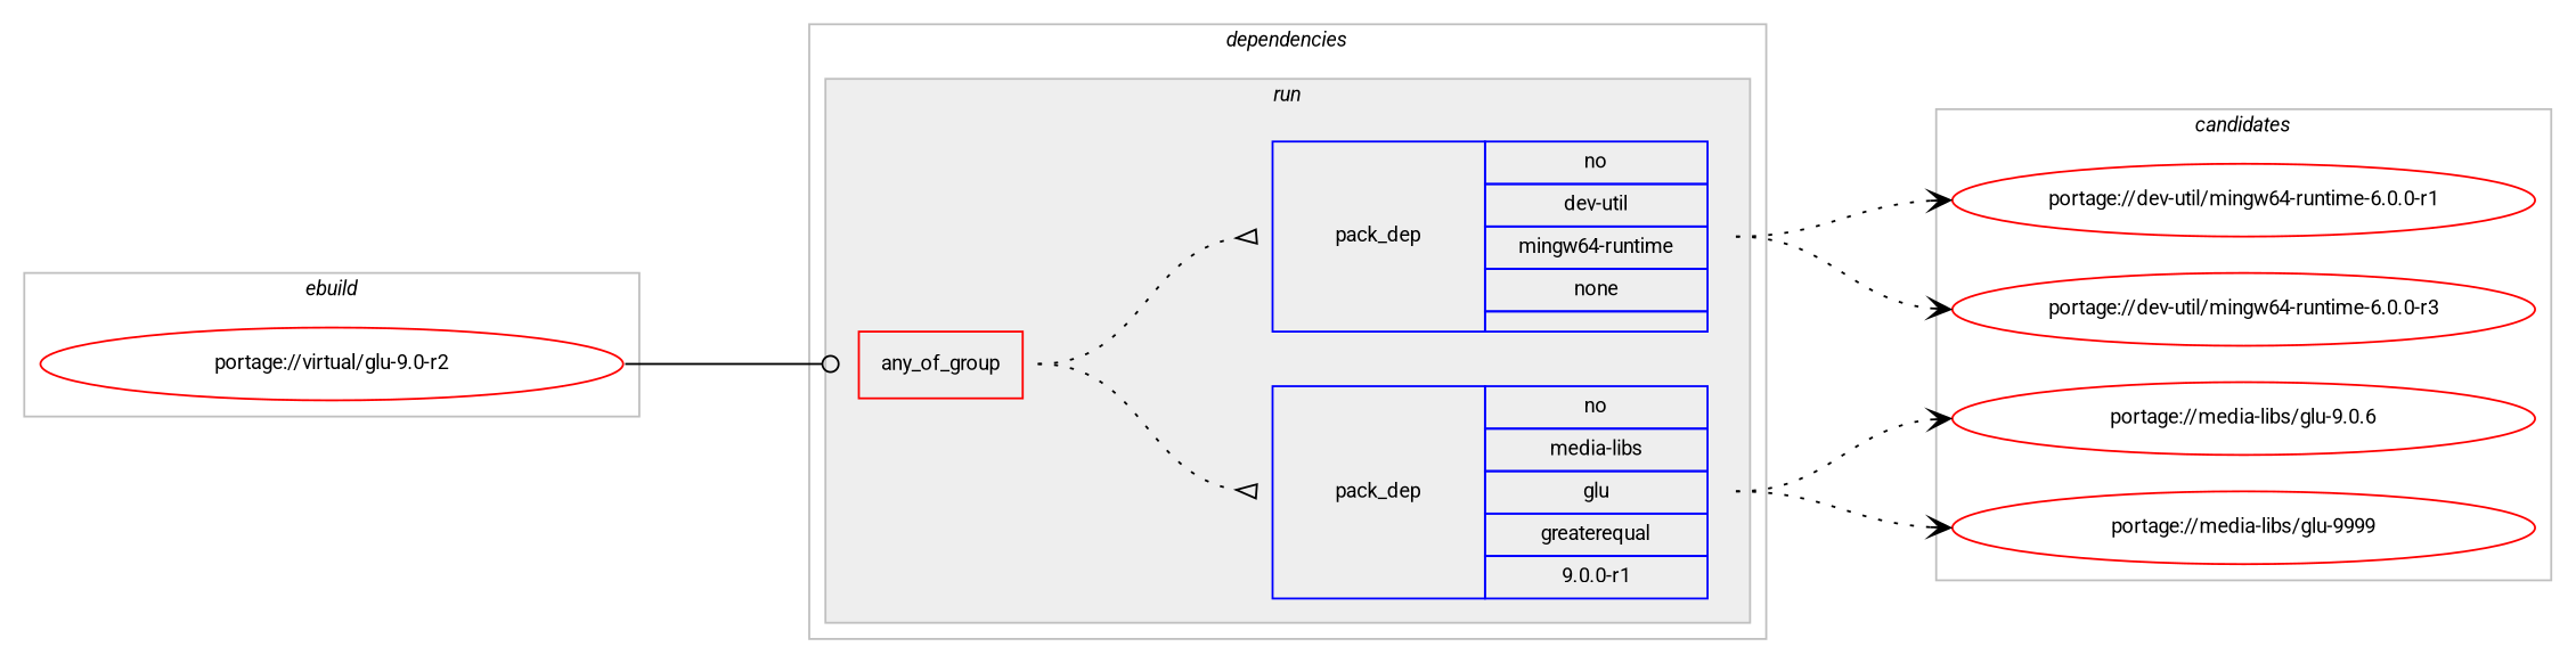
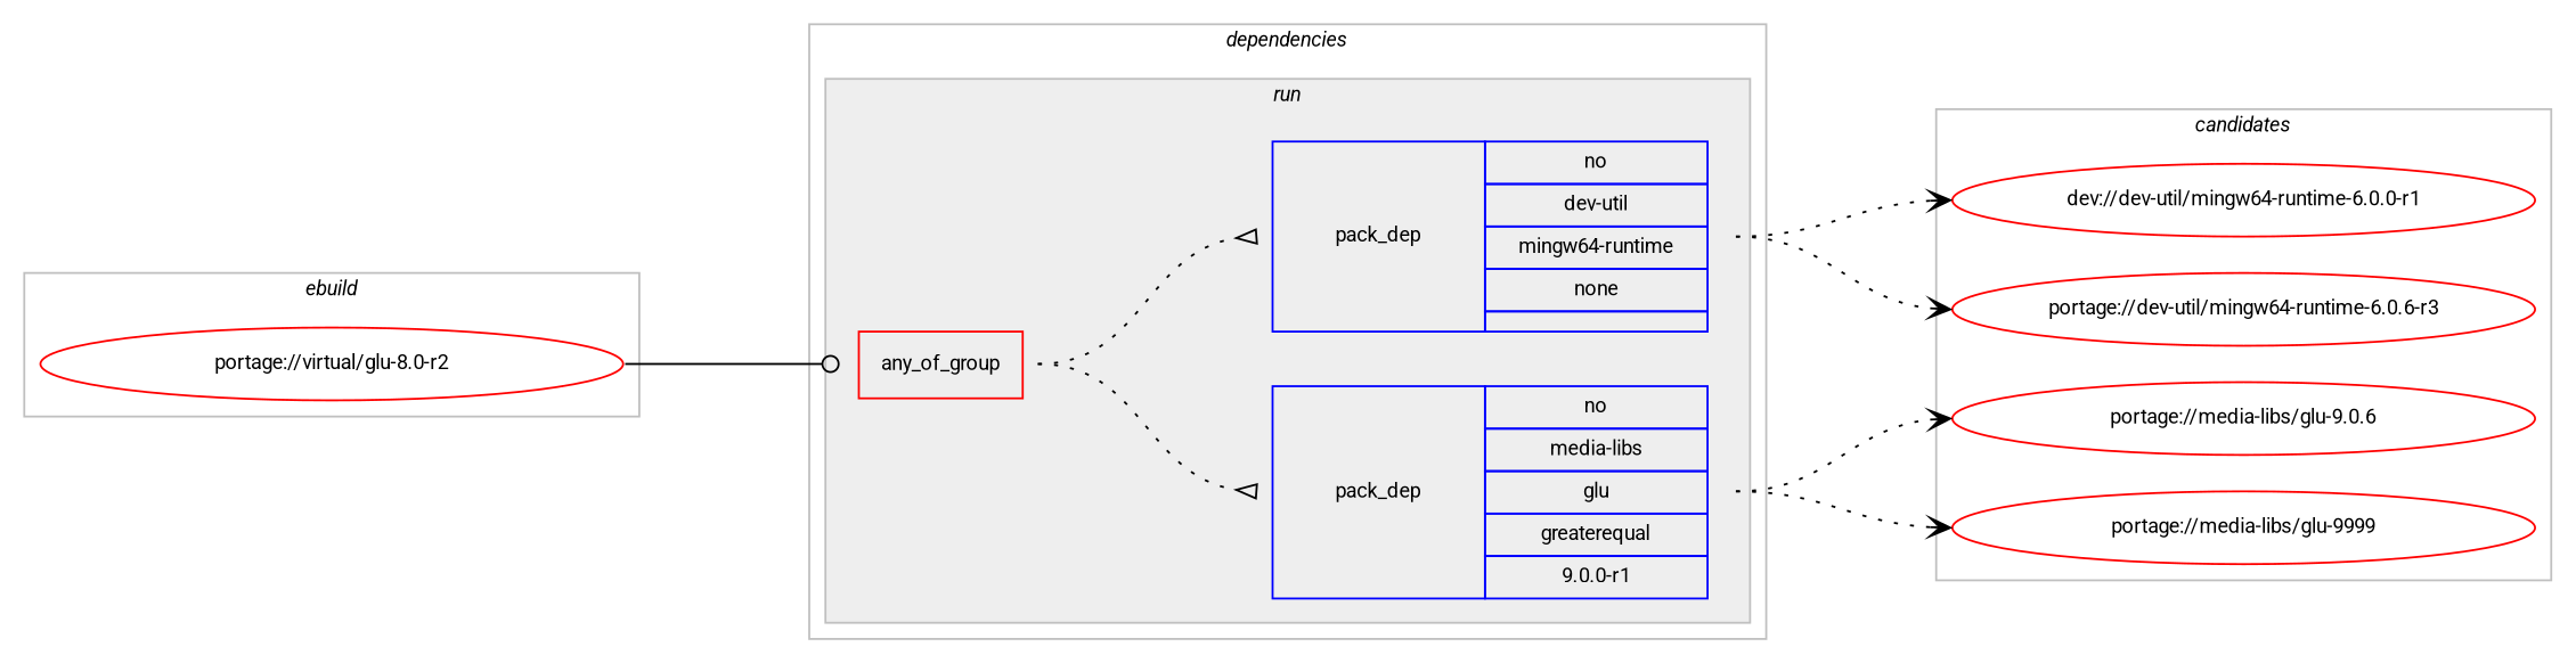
  digraph {
    compound=true
    concentrate=true
    fontname=Roboto
    fontsize=10
    newrank=true
    rankdir=LR
    ranksep=1.5
    node [color=red fontname=Roboto fontsize=10]
    edge [arrowhead=vee fontname=Roboto headport=w style=dotted tailport=e weight=100]
-   n1 [label="portage://virtual/glu-9.0-r2" width=4]
+   n1 [label="portage://virtual/glu-8.0-r2" width=4]
    n2 [color=blue label=<<TABLE BORDER="0" CELLBORDER="1" CELLSPACING="0" CELLPADDING="4" WIDTH="220"><TR><TD ROWSPAN="6" CELLPADDING="30">pack_dep</TD></TR><TR><TD WIDTH="110">no</TD></TR><TR><TD>media-libs</TD></TR><TR><TD>glu</TD></TR><TR><TD>greaterequal</TD></TR><TR><TD>9.0.0-r1</TD></TR></TABLE>> shape=none]
    n3 [color=blue label=<<TABLE BORDER="0" CELLBORDER="1" CELLSPACING="0" CELLPADDING="4" WIDTH="220"><TR><TD ROWSPAN="6" CELLPADDING="30">pack_dep</TD></TR><TR><TD WIDTH="110">no</TD></TR><TR><TD>dev-util</TD></TR><TR><TD>mingw64-runtime</TD></TR><TR><TD>none</TD></TR><TR><TD></TD></TR></TABLE>> shape=none]
    n4 [label=<<TABLE BORDER="0" CELLBORDER="1" CELLSPACING="0" CELLPADDING="4"><TR><TD CELLPADDING="10">any_of_group</TD></TR></TABLE>> shape=none]
    n5 [label="portage://media-libs/glu-9.0.6" width=4]
    n6 [label="portage://media-libs/glu-9999" width=4]
-   n7 [label="portage://dev-util/mingw64-runtime-6.0.0-r1" width=4]
-   n8 [label="portage://dev-util/mingw64-runtime-6.0.0-r3" width=4]
+   n7 [label="dev://dev-util/mingw64-runtime-6.0.0-r1" width=4]
+   n8 [label="portage://dev-util/mingw64-runtime-6.0.6-r3" width=4]
    subgraph cluster_1 {
      color=gray
      label=<<i>ebuild</i>>
      rank=same
      n1
    }
    subgraph cluster_2 {
      color=gray
      label=<<i>dependencies</i>>
      subgraph cluster_3 {
        color=gray
        fillcolor="#eeeeee"
        label=<<i>compile</i>>
        style=filled
      }
      subgraph cluster_4 {
        color=gray
        fillcolor="#eeeeee"
        label=<<i>compile and run</i>>
        style=filled
      }
      subgraph cluster_5 {
        color=gray
        fillcolor="#eeeeee"
        label=<<i>run</i>>
        style=filled
        subgraph sub_6 {
          color=gray
          fillcolor="#eeeeee"
          label=<<i>run</i>>
          style=filled
          n4
          subgraph sub_7 {
            color=gray
            fillcolor="#eeeeee"
            label=<<i>run</i>>
            style=filled
            n2
          }
          subgraph sub_8 {
            color=gray
            fillcolor="#eeeeee"
            label=<<i>run</i>>
            style=filled
            n3
          }
        }
      }
    }
    subgraph cluster_9 {
      color=gray
      label=<<i>candidates</i>>
      rank=same
      subgraph sub_10 {
        color=black
        label=<<i>candidates</i>>
        nodesep=1
        rank=same
        n5
        n6
      }
      subgraph sub_11 {
        color=black
        label=<<i>candidates</i>>
        nodesep=1
        rank=same
        n7
        n8
      }
    }
    n1 -> n4 [arrowhead=odot style=solid weight=20]
    n2 -> n5
    n2 -> n6
    n3 -> n7
    n3 -> n8
    n4 -> n2 [arrowhead=oinv weight=20]
    n4 -> n3 [arrowhead=oinv weight=20]
  }
